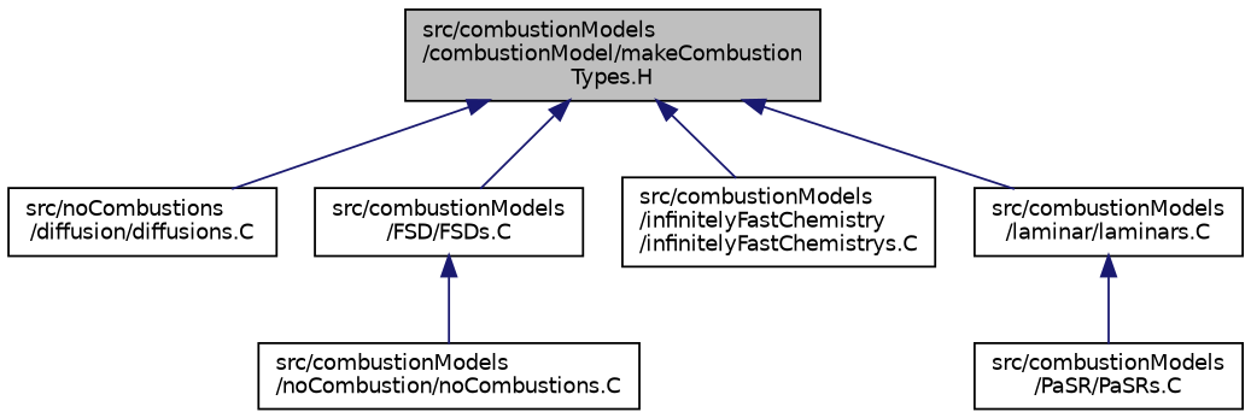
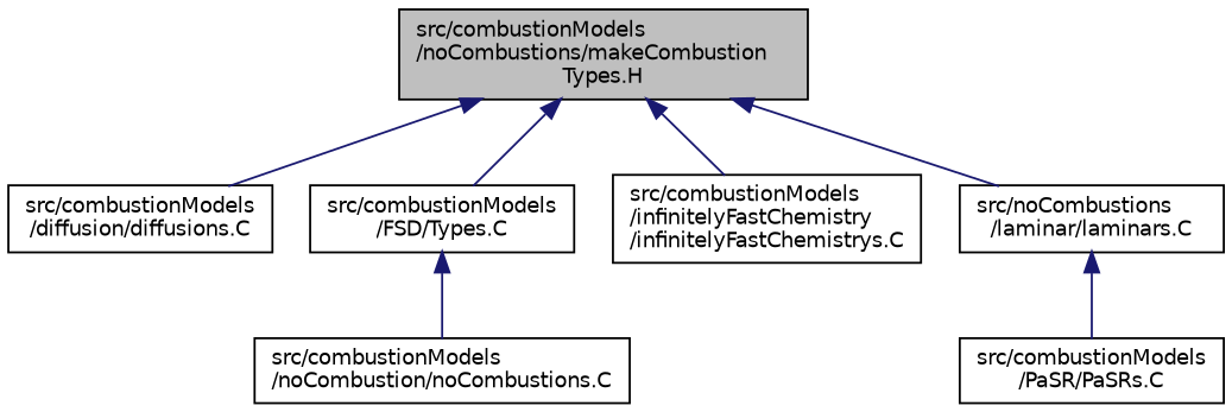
  digraph {
    node [color=black fontname=Helvetica fontsize=10 shape=record]
    edge [color=midnightblue dir=back fontname=Helvetica fontsize=10 labelfontname=Helvetica labelfontsize=10 style=solid]
-   n1 [fillcolor=grey75 fontcolor=black height=0.2 label="src/combustionModels\l/combustionModel/makeCombustion\lTypes.H" style=filled width=0.4]
-   n2 [height=0.2 label="src/noCombustions\l/diffusion/diffusions.C" width=0.4]
-   n3 [height=0.2 label="src/combustionModels\l/FSD/FSDs.C" width=0.4]
+   n1 [fillcolor=grey75 fontcolor=black height=0.2 label="src/combustionModels\l/noCombustions/makeCombustion\lTypes.H" style=filled width=0.4]
+   n2 [height=0.2 label="src/combustionModels\l/diffusion/diffusions.C" width=0.4]
+   n3 [height=0.2 label="src/combustionModels\l/FSD/Types.C" width=0.4]
    n4 [height=0.2 label="src/combustionModels\l/infinitelyFastChemistry\l/infinitelyFastChemistrys.C" width=0.4]
-   n5 [height=0.2 label="src/combustionModels\l/laminar/laminars.C" width=0.4]
+   n5 [height=0.2 label="src/noCombustions\l/laminar/laminars.C" width=0.4]
    n6 [height=0.2 label="src/combustionModels\l/noCombustion/noCombustions.C" width=0.4]
    n7 [height=0.2 label="src/combustionModels\l/PaSR/PaSRs.C" width=0.4]
    n1 -> n2
    n1 -> n3
    n1 -> n4
    n1 -> n5
    n3 -> n6
    n5 -> n7
  }
